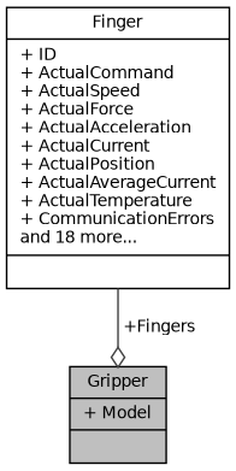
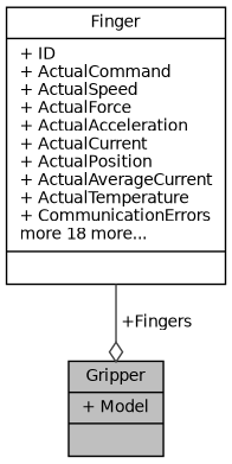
  digraph {
    node [color=black fontname=Helvetica fontsize=10 shape=record style=filled]
    n1 [fillcolor=grey75 fontcolor=black height=0.2 label="{Gripper\n|+ Model\l|}" width=0.4]
-   n2 [fillcolor=white height=0.2 label="{Finger\n|+ ID\l+ ActualCommand\l+ ActualSpeed\l+ ActualForce\l+ ActualAcceleration\l+ ActualCurrent\l+ ActualPosition\l+ ActualAverageCurrent\l+ ActualTemperature\l+ CommunicationErrors\land 18 more...\l|}" width=0.4]
+   n2 [fillcolor=white height=0.2 label="{Finger\n|+ ID\l+ ActualCommand\l+ ActualSpeed\l+ ActualForce\l+ ActualAcceleration\l+ ActualCurrent\l+ ActualPosition\l+ ActualAverageCurrent\l+ ActualTemperature\l+ CommunicationErrors\lmore 18 more...\l|}" width=0.4]
    n2 -> n1 [arrowhead=odiamond color=grey25 fontname=Helvetica fontsize=10 label=" +Fingers" labelfontname=Helvetica labelfontsize=10 style=solid]
  }
